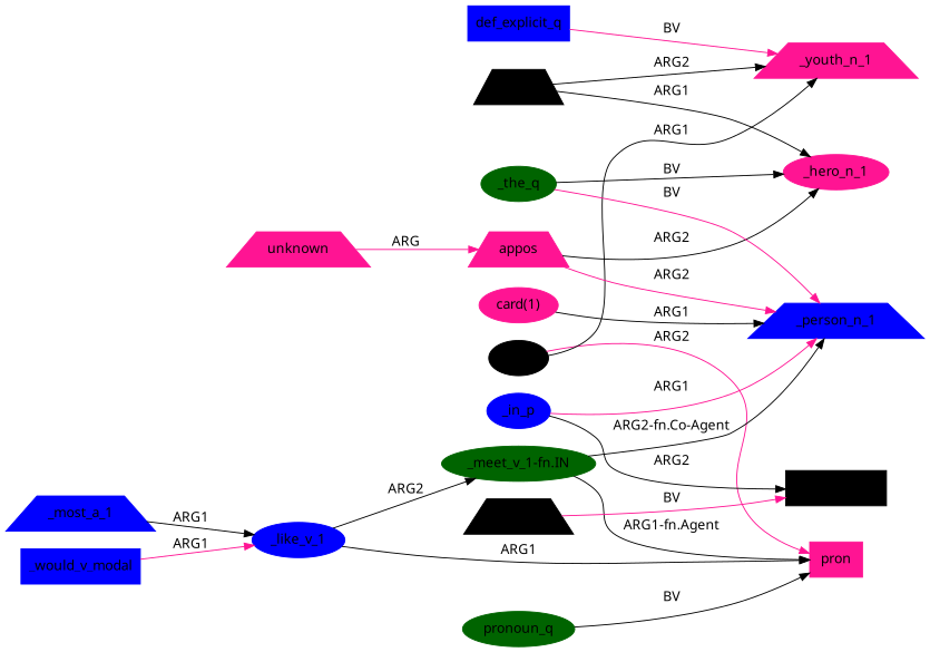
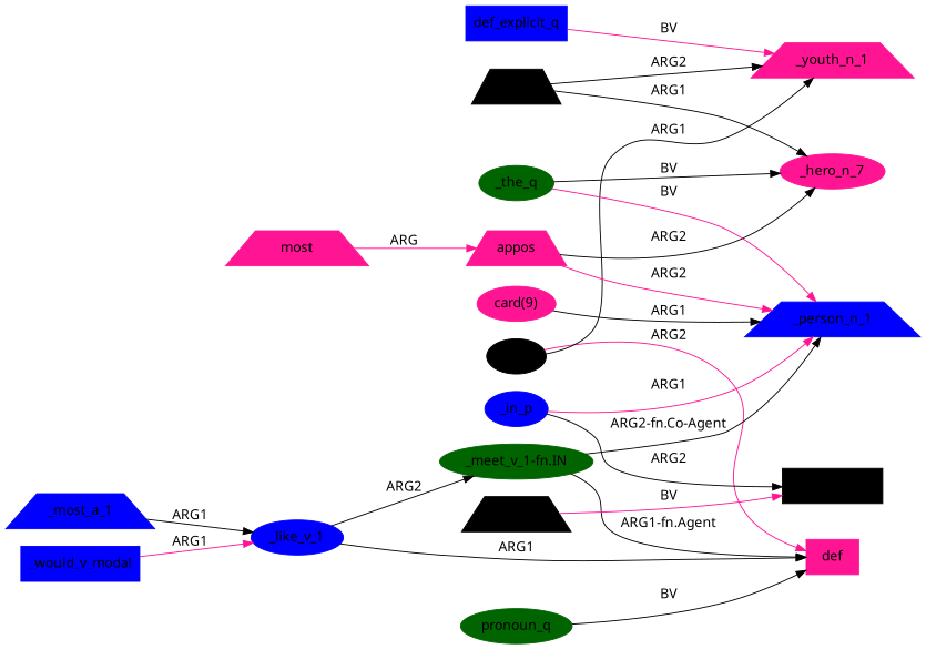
  digraph {
    fontname="Noto Sans"
    rankdir=LR
    node [color=deeppink fontname="Noto Sans" shape=ellipse style=filled]
    edge [color=black fontname="Noto Sans"]
    poss [color=black]
-   pron [shape=box]
+   pron [shape=box label=def]
    _youth_n_1 [shape=trapezium]
    _like_v_1 [color=blue]
    "_meet_v_1-fn.IN" [color=darkgreen]
    _person_n_1 [color=blue shape=trapezium]
    udef_q [color=black shape=trapezium]
    _history_n_of [color=black shape=box]
    _of_p [color=black shape=trapezium]
-   _hero_n_1
-   "card(1)"
-   unknown [shape=trapezium]
+   _hero_n_1 [label=_hero_n_7]
+   "card(1)" [label="card(9)"]
+   unknown [shape=trapezium label=most]
    appos [shape=trapezium]
    _the_q [color=darkgreen]
    _most_a_1 [color=blue shape=trapezium]
    _would_v_modal [color=blue shape=box]
    pronoun_q [color=darkgreen]
    def_explicit_q [color=blue shape=box]
    _in_p [color=blue]
    poss -> pron [color=deeppink label=ARG2]
    poss -> _youth_n_1 [label=ARG1]
    _like_v_1 -> pron [label=ARG1]
    _like_v_1 -> "_meet_v_1-fn.IN" [label=ARG2]
    "_meet_v_1-fn.IN" -> pron [label="ARG1-fn.Agent"]
    "_meet_v_1-fn.IN" -> _person_n_1 [label="ARG2-fn.Co-Agent"]
    udef_q -> _history_n_of [color=deeppink label=BV]
    _of_p -> _youth_n_1 [label=ARG2]
    _of_p -> _hero_n_1 [label=ARG1]
    "card(1)" -> _person_n_1 [label=ARG1]
    unknown -> appos [color=deeppink label=ARG]
    appos -> _person_n_1 [color=deeppink label=ARG2]
    appos -> _hero_n_1 [label=ARG2]
    _the_q -> _person_n_1 [color=deeppink label=BV]
    _the_q -> _hero_n_1 [label=BV]
    _most_a_1 -> _like_v_1 [label=ARG1]
    _would_v_modal -> _like_v_1 [color=deeppink label=ARG1]
    pronoun_q -> pron [label=BV]
    def_explicit_q -> _youth_n_1 [color=deeppink label=BV]
    _in_p -> _person_n_1 [color=deeppink label=ARG1]
    _in_p -> _history_n_of [label=ARG2]
  }
